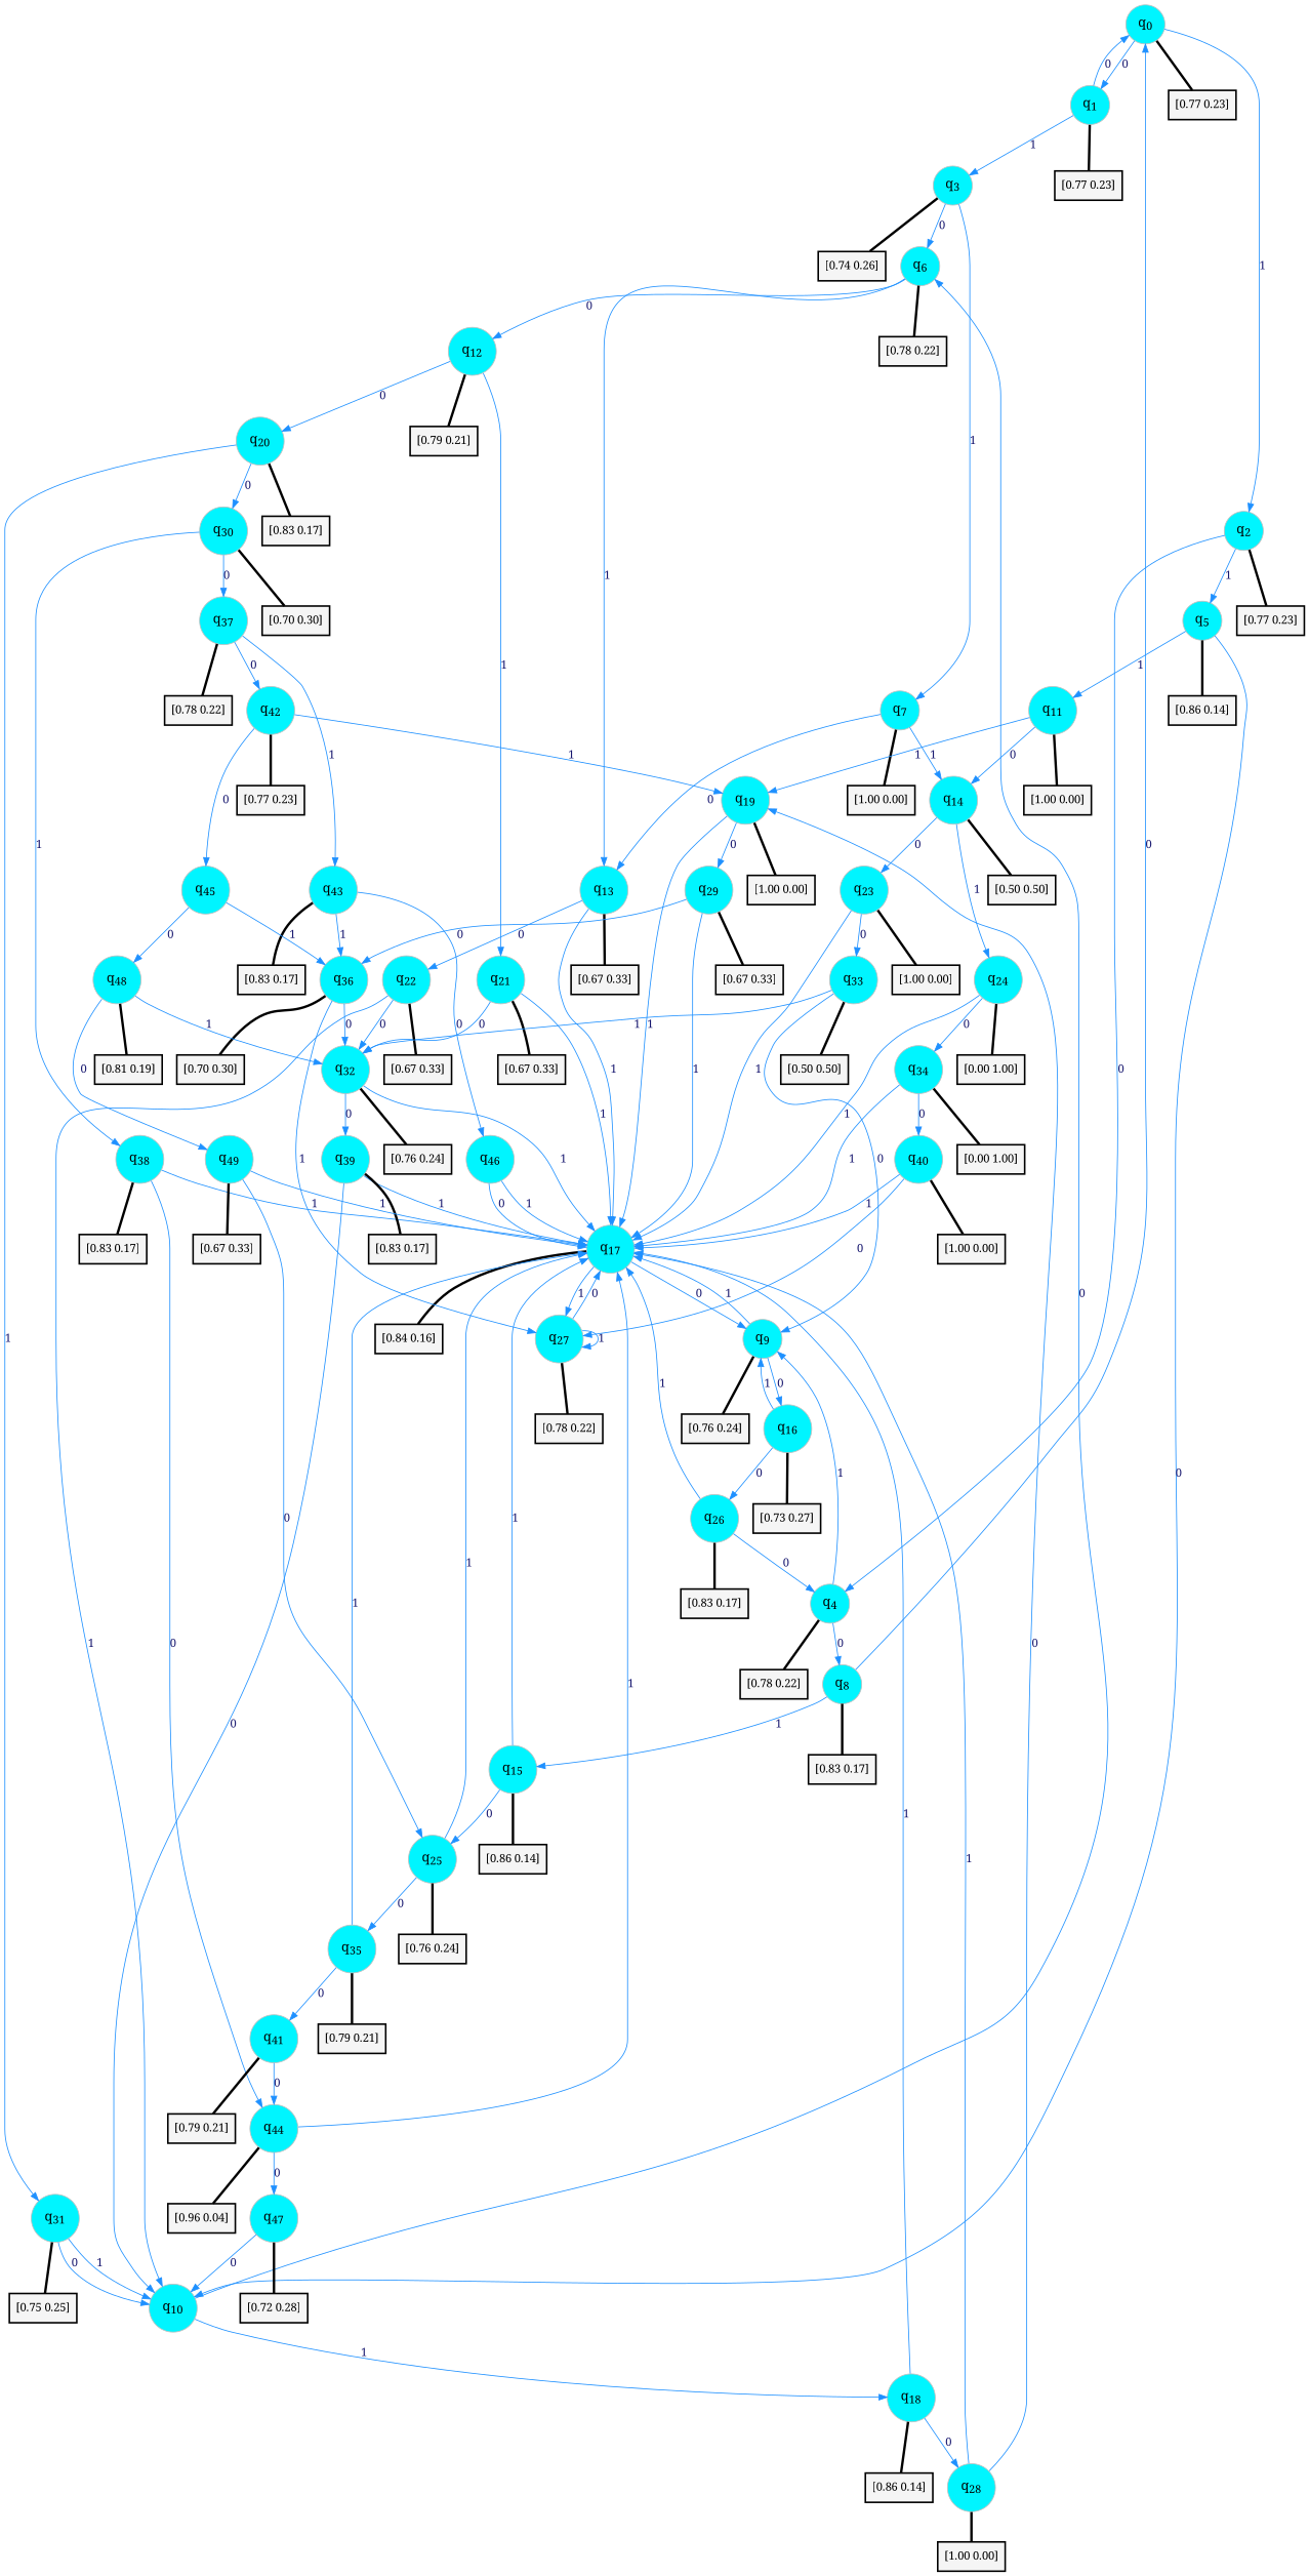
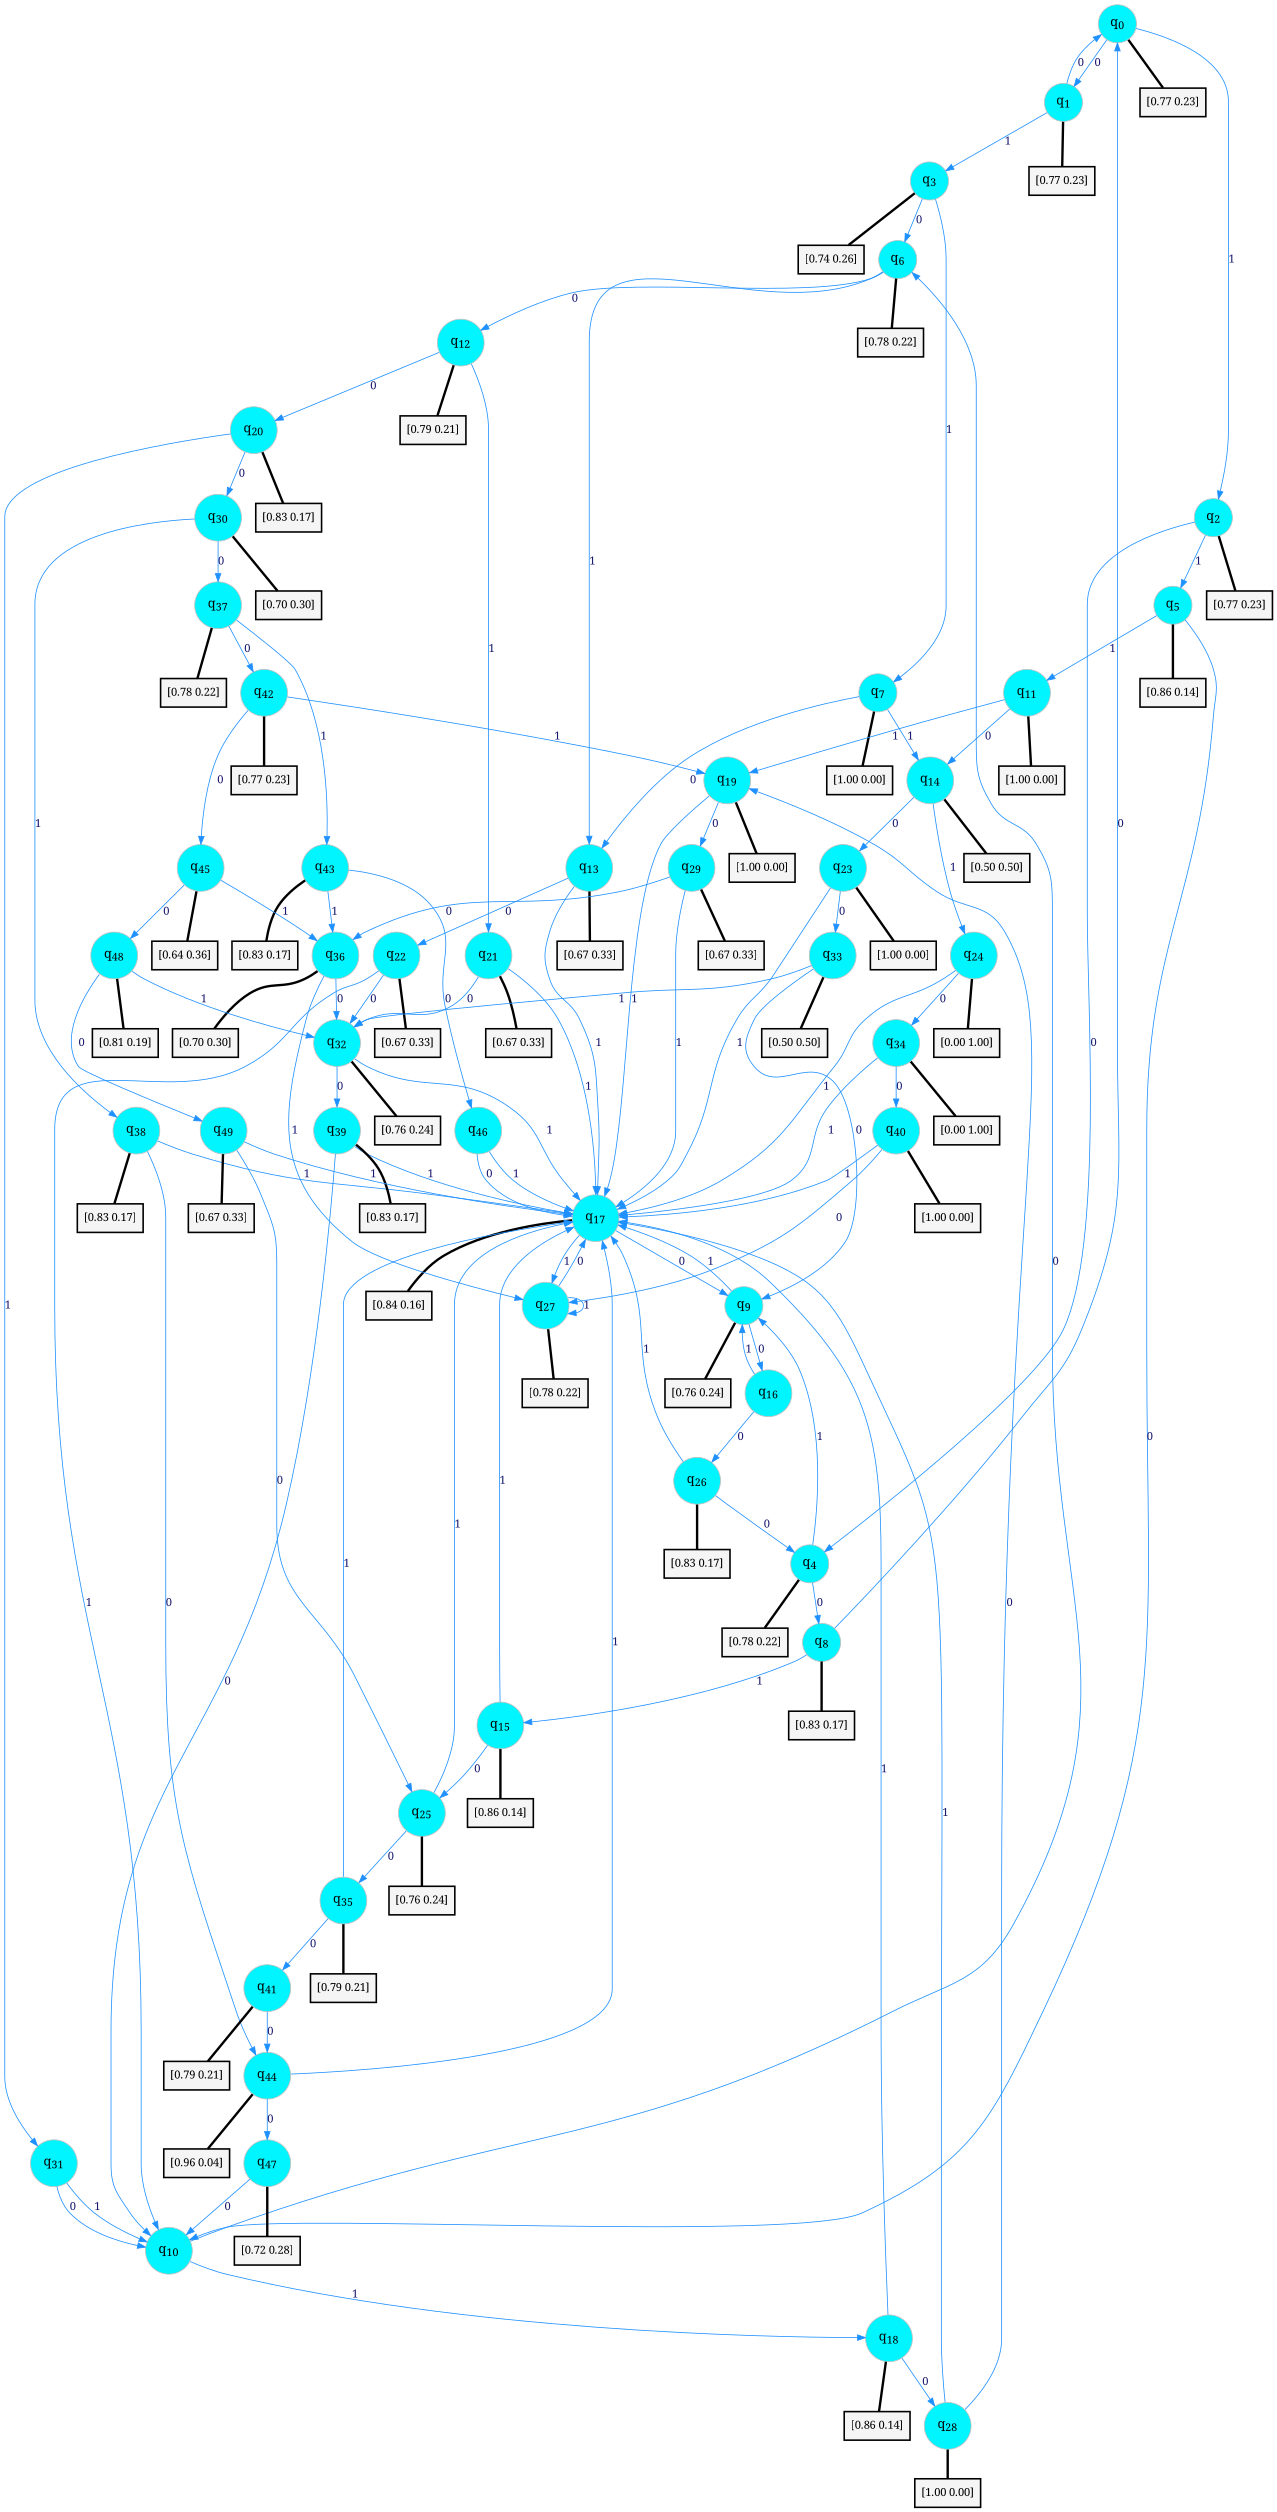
  digraph {
    fontname="Noto Serif"
    rankdir=TD
    node [color=gray fillcolor=turquoise1 fontcolor=black fontname="Noto Serif" fontsize=16 fontweight=bold shape=circle style=filled]
    edge [arrowsize=1 color=dodgerblue1 fontcolor=midnightblue fontname="Noto Serif" fontweight=bold penwidth=1 style=solid weight=20]
    n1 [label=<q<SUB>0</SUB>>]
    n2 [label=<q<SUB>1</SUB>>]
    n3 [label=<q<SUB>2</SUB>>]
    n4 [color=black fillcolor=whitesmoke fontsize=14 label="[0.77 0.23]" penwidth=2 shape=box]
    n5 [label=<q<SUB>3</SUB>>]
    n6 [color=black fillcolor=whitesmoke fontsize=14 label="[0.77 0.23]" penwidth=2 shape=box]
    n7 [label=<q<SUB>4</SUB>>]
    n8 [label=<q<SUB>5</SUB>>]
    n9 [color=black fillcolor=whitesmoke fontsize=14 label="[0.77 0.23]" penwidth=2 shape=box]
    n10 [label=<q<SUB>6</SUB>>]
    n11 [label=<q<SUB>7</SUB>>]
    n12 [color=black fillcolor=whitesmoke fontsize=14 label="[0.74 0.26]" penwidth=2 shape=box]
    n13 [label=<q<SUB>8</SUB>>]
    n14 [label=<q<SUB>9</SUB>>]
    n15 [color=black fillcolor=whitesmoke fontsize=14 label="[0.78 0.22]" penwidth=2 shape=box]
    n16 [label=<q<SUB>10</SUB>>]
    n17 [label=<q<SUB>11</SUB>>]
    n18 [color=black fillcolor=whitesmoke fontsize=14 label="[0.86 0.14]" penwidth=2 shape=box]
    n19 [label=<q<SUB>12</SUB>>]
    n20 [label=<q<SUB>13</SUB>>]
    n21 [color=black fillcolor=whitesmoke fontsize=14 label="[0.78 0.22]" penwidth=2 shape=box]
    n22 [label=<q<SUB>14</SUB>>]
    n23 [color=black fillcolor=whitesmoke fontsize=14 label="[1.00 0.00]" penwidth=2 shape=box]
    n24 [label=<q<SUB>15</SUB>>]
    n25 [color=black fillcolor=whitesmoke fontsize=14 label="[0.83 0.17]" penwidth=2 shape=box]
    n26 [label=<q<SUB>16</SUB>>]
    n27 [label=<q<SUB>17</SUB>>]
    n28 [color=black fillcolor=whitesmoke fontsize=14 label="[0.76 0.24]" penwidth=2 shape=box]
    n29 [label=<q<SUB>18</SUB>>]
    n30 [label=<q<SUB>19</SUB>>]
    n31 [color=black fillcolor=whitesmoke fontsize=14 label="[1.00 0.00]" penwidth=2 shape=box]
    n32 [label=<q<SUB>20</SUB>>]
    n33 [label=<q<SUB>21</SUB>>]
    n34 [color=black fillcolor=whitesmoke fontsize=14 label="[0.79 0.21]" penwidth=2 shape=box]
    n35 [label=<q<SUB>22</SUB>>]
    n36 [color=black fillcolor=whitesmoke fontsize=14 label="[0.67 0.33]" penwidth=2 shape=box]
    n37 [label=<q<SUB>23</SUB>>]
    n38 [label=<q<SUB>24</SUB>>]
    n39 [color=black fillcolor=whitesmoke fontsize=14 label="[0.50 0.50]" penwidth=2 shape=box]
    n40 [label=<q<SUB>25</SUB>>]
    n41 [color=black fillcolor=whitesmoke fontsize=14 label="[0.86 0.14]" penwidth=2 shape=box]
    n42 [label=<q<SUB>26</SUB>>]
-   n43 [color=black fillcolor=whitesmoke fontsize=14 label="[0.73 0.27]" penwidth=2 shape=box]
    n44 [label=<q<SUB>27</SUB>>]
    n45 [color=black fillcolor=whitesmoke fontsize=14 label="[0.84 0.16]" penwidth=2 shape=box]
    n46 [label=<q<SUB>28</SUB>>]
    n47 [color=black fillcolor=whitesmoke fontsize=14 label="[0.86 0.14]" penwidth=2 shape=box]
    n48 [label=<q<SUB>29</SUB>>]
    n49 [color=black fillcolor=whitesmoke fontsize=14 label="[1.00 0.00]" penwidth=2 shape=box]
    n50 [label=<q<SUB>30</SUB>>]
    n51 [label=<q<SUB>31</SUB>>]
    n52 [color=black fillcolor=whitesmoke fontsize=14 label="[0.83 0.17]" penwidth=2 shape=box]
    n53 [label=<q<SUB>32</SUB>>]
    n54 [color=black fillcolor=whitesmoke fontsize=14 label="[0.67 0.33]" penwidth=2 shape=box]
    n55 [color=black fillcolor=whitesmoke fontsize=14 label="[0.67 0.33]" penwidth=2 shape=box]
    n56 [label=<q<SUB>33</SUB>>]
    n57 [color=black fillcolor=whitesmoke fontsize=14 label="[1.00 0.00]" penwidth=2 shape=box]
    n58 [label=<q<SUB>34</SUB>>]
    n59 [color=black fillcolor=whitesmoke fontsize=14 label="[0.00 1.00]" penwidth=2 shape=box]
    n60 [label=<q<SUB>35</SUB>>]
    n61 [color=black fillcolor=whitesmoke fontsize=14 label="[0.76 0.24]" penwidth=2 shape=box]
    n62 [color=black fillcolor=whitesmoke fontsize=14 label="[0.83 0.17]" penwidth=2 shape=box]
    n63 [color=black fillcolor=whitesmoke fontsize=14 label="[0.78 0.22]" penwidth=2 shape=box]
    n64 [color=black fillcolor=whitesmoke fontsize=14 label="[1.00 0.00]" penwidth=2 shape=box]
    n65 [label=<q<SUB>36</SUB>>]
    n66 [color=black fillcolor=whitesmoke fontsize=14 label="[0.67 0.33]" penwidth=2 shape=box]
    n67 [label=<q<SUB>37</SUB>>]
    n68 [label=<q<SUB>38</SUB>>]
    n69 [color=black fillcolor=whitesmoke fontsize=14 label="[0.70 0.30]" penwidth=2 shape=box]
-   n70 [color=black fillcolor=whitesmoke fontsize=14 label="[0.75 0.25]" penwidth=2 shape=box]
    n71 [label=<q<SUB>39</SUB>>]
    n72 [color=black fillcolor=whitesmoke fontsize=14 label="[0.76 0.24]" penwidth=2 shape=box]
    n73 [color=black fillcolor=whitesmoke fontsize=14 label="[0.50 0.50]" penwidth=2 shape=box]
    n74 [label=<q<SUB>40</SUB>>]
    n75 [color=black fillcolor=whitesmoke fontsize=14 label="[0.00 1.00]" penwidth=2 shape=box]
    n76 [label=<q<SUB>41</SUB>>]
    n77 [color=black fillcolor=whitesmoke fontsize=14 label="[0.79 0.21]" penwidth=2 shape=box]
    n78 [color=black fillcolor=whitesmoke fontsize=14 label="[0.70 0.30]" penwidth=2 shape=box]
    n79 [label=<q<SUB>42</SUB>>]
    n80 [label=<q<SUB>43</SUB>>]
    n81 [color=black fillcolor=whitesmoke fontsize=14 label="[0.78 0.22]" penwidth=2 shape=box]
    n82 [label=<q<SUB>44</SUB>>]
    n83 [color=black fillcolor=whitesmoke fontsize=14 label="[0.83 0.17]" penwidth=2 shape=box]
    n84 [color=black fillcolor=whitesmoke fontsize=14 label="[0.83 0.17]" penwidth=2 shape=box]
    n85 [color=black fillcolor=whitesmoke fontsize=14 label="[1.00 0.00]" penwidth=2 shape=box]
    n86 [color=black fillcolor=whitesmoke fontsize=14 label="[0.79 0.21]" penwidth=2 shape=box]
    n87 [label=<q<SUB>45</SUB>>]
    n88 [color=black fillcolor=whitesmoke fontsize=14 label="[0.77 0.23]" penwidth=2 shape=box]
    n89 [label=<q<SUB>46</SUB>>]
    n90 [color=black fillcolor=whitesmoke fontsize=14 label="[0.83 0.17]" penwidth=2 shape=box]
    n91 [label=<q<SUB>47</SUB>>]
    n92 [color=black fillcolor=whitesmoke fontsize=14 label="[0.96 0.04]" penwidth=2 shape=box]
    n93 [label=<q<SUB>48</SUB>>]
+   n94 [color=black fillcolor=whitesmoke fontsize=14 label="[0.64 0.36]" penwidth=2 shape=box]
    n95 [color=black fillcolor=whitesmoke fontsize=14 label="[0.72 0.28]" penwidth=2 shape=box]
    n96 [label=<q<SUB>49</SUB>>]
    n97 [color=black fillcolor=whitesmoke fontsize=14 label="[0.81 0.19]" penwidth=2 shape=box]
    n98 [color=black fillcolor=whitesmoke fontsize=14 label="[0.67 0.33]" penwidth=2 shape=box]
    n1 -> n2 [label=0]
    n1 -> n3 [label=1]
    n1 -> n4 [arrowhead=none color=black penwidth=3]
    n2 -> n1 [label=0]
    n2 -> n5 [label=1]
    n2 -> n6 [arrowhead=none color=black penwidth=3]
    n3 -> n7 [label=0]
    n3 -> n8 [label=1]
    n3 -> n9 [arrowhead=none color=black penwidth=3]
    n5 -> n10 [label=0]
    n5 -> n11 [label=1]
    n5 -> n12 [arrowhead=none color=black penwidth=3]
    n7 -> n13 [label=0]
    n7 -> n14 [label=1]
    n7 -> n15 [arrowhead=none color=black penwidth=3]
    n8 -> n16 [label=0]
    n8 -> n17 [label=1]
    n8 -> n18 [arrowhead=none color=black penwidth=3]
    n10 -> n19 [label=0]
    n10 -> n20 [label=1]
    n10 -> n21 [arrowhead=none color=black penwidth=3]
    n11 -> n20 [label=0]
    n11 -> n22 [label=1]
    n11 -> n23 [arrowhead=none color=black penwidth=3]
    n13 -> n1 [label=0]
    n13 -> n24 [label=1]
    n13 -> n25 [arrowhead=none color=black penwidth=3]
    n14 -> n26 [label=0]
    n14 -> n27 [label=1]
    n14 -> n28 [arrowhead=none color=black penwidth=3]
    n16 -> n10 [label=0]
    n16 -> n29 [label=1]
    n17 -> n22 [label=0]
    n17 -> n30 [label=1]
    n17 -> n31 [arrowhead=none color=black penwidth=3]
    n19 -> n32 [label=0]
    n19 -> n33 [label=1]
    n19 -> n34 [arrowhead=none color=black penwidth=3]
    n20 -> n27 [label=1]
    n20 -> n35 [label=0]
    n20 -> n36 [arrowhead=none color=black penwidth=3]
    n22 -> n37 [label=0]
    n22 -> n38 [label=1]
    n22 -> n39 [arrowhead=none color=black penwidth=3]
    n24 -> n27 [label=1]
    n24 -> n40 [label=0]
    n24 -> n41 [arrowhead=none color=black penwidth=3]
    n26 -> n14 [label=1]
    n26 -> n42 [label=0]
-   n26 -> n43 [arrowhead=none color=black penwidth=3]
    n27 -> n14 [label=0]
    n27 -> n44 [label=1]
    n27 -> n45 [arrowhead=none color=black penwidth=3]
    n29 -> n27 [label=1]
    n29 -> n46 [label=0]
    n29 -> n47 [arrowhead=none color=black penwidth=3]
    n30 -> n27 [label=1]
    n30 -> n48 [label=0]
    n30 -> n49 [arrowhead=none color=black penwidth=3]
    n32 -> n50 [label=0]
    n32 -> n51 [label=1]
    n32 -> n52 [arrowhead=none color=black penwidth=3]
    n33 -> n27 [label=1]
    n33 -> n53 [label=0]
    n33 -> n54 [arrowhead=none color=black penwidth=3]
    n35 -> n16 [label=1]
    n35 -> n53 [label=0]
    n35 -> n55 [arrowhead=none color=black penwidth=3]
    n37 -> n27 [label=1]
    n37 -> n56 [label=0]
    n37 -> n57 [arrowhead=none color=black penwidth=3]
    n38 -> n27 [label=1]
    n38 -> n58 [label=0]
    n38 -> n59 [arrowhead=none color=black penwidth=3]
    n40 -> n27 [label=1]
    n40 -> n60 [label=0]
    n40 -> n61 [arrowhead=none color=black penwidth=3]
    n42 -> n7 [label=0]
    n42 -> n27 [label=1]
    n42 -> n62 [arrowhead=none color=black penwidth=3]
    n44 -> n27 [label=0]
    n44 -> n44 [label=1]
    n44 -> n63 [arrowhead=none color=black penwidth=3]
    n46 -> n27 [label=1]
    n46 -> n30 [label=0]
    n46 -> n64 [arrowhead=none color=black penwidth=3]
    n48 -> n27 [label=1]
    n48 -> n65 [label=0]
    n48 -> n66 [arrowhead=none color=black penwidth=3]
    n50 -> n67 [label=0]
    n50 -> n68 [label=1]
    n50 -> n69 [arrowhead=none color=black penwidth=3]
    n51 -> n16 [label=0]
    n51 -> n16 [label=1]
-   n51 -> n70 [arrowhead=none color=black penwidth=3]
    n53 -> n27 [label=1]
    n53 -> n71 [label=0]
    n53 -> n72 [arrowhead=none color=black penwidth=3]
    n56 -> n14 [label=0]
    n56 -> n53 [label=1]
    n56 -> n73 [arrowhead=none color=black penwidth=3]
    n58 -> n27 [label=1]
    n58 -> n74 [label=0]
    n58 -> n75 [arrowhead=none color=black penwidth=3]
    n60 -> n27 [label=1]
    n60 -> n76 [label=0]
    n60 -> n77 [arrowhead=none color=black penwidth=3]
    n65 -> n44 [label=1]
    n65 -> n53 [label=0]
    n65 -> n78 [arrowhead=none color=black penwidth=3]
    n67 -> n79 [label=0]
    n67 -> n80 [label=1]
    n67 -> n81 [arrowhead=none color=black penwidth=3]
    n68 -> n27 [label=1]
    n68 -> n82 [label=0]
    n68 -> n83 [arrowhead=none color=black penwidth=3]
    n71 -> n16 [label=0]
    n71 -> n27 [label=1]
    n71 -> n84 [arrowhead=none color=black penwidth=3]
    n74 -> n27 [label=1]
    n74 -> n44 [label=0]
    n74 -> n85 [arrowhead=none color=black penwidth=3]
    n76 -> n82 [label=0]
    n76 -> n86 [arrowhead=none color=black penwidth=3]
    n79 -> n30 [label=1]
    n79 -> n87 [label=0]
    n79 -> n88 [arrowhead=none color=black penwidth=3]
    n80 -> n65 [label=1]
    n80 -> n89 [label=0]
    n80 -> n90 [arrowhead=none color=black penwidth=3]
    n82 -> n27 [label=1]
    n82 -> n91 [label=0]
    n82 -> n92 [arrowhead=none color=black penwidth=3]
    n87 -> n65 [label=1]
    n87 -> n93 [label=0]
+   n87 -> n94 [arrowhead=none color=black penwidth=3]
    n89 -> n27 [label=0]
    n89 -> n27 [label=1]
    n91 -> n16 [label=0]
    n91 -> n95 [arrowhead=none color=black penwidth=3]
    n93 -> n53 [label=1]
    n93 -> n96 [label=0]
    n93 -> n97 [arrowhead=none color=black penwidth=3]
    n96 -> n27 [label=1]
    n96 -> n40 [label=0]
    n96 -> n98 [arrowhead=none color=black penwidth=3]
  }
